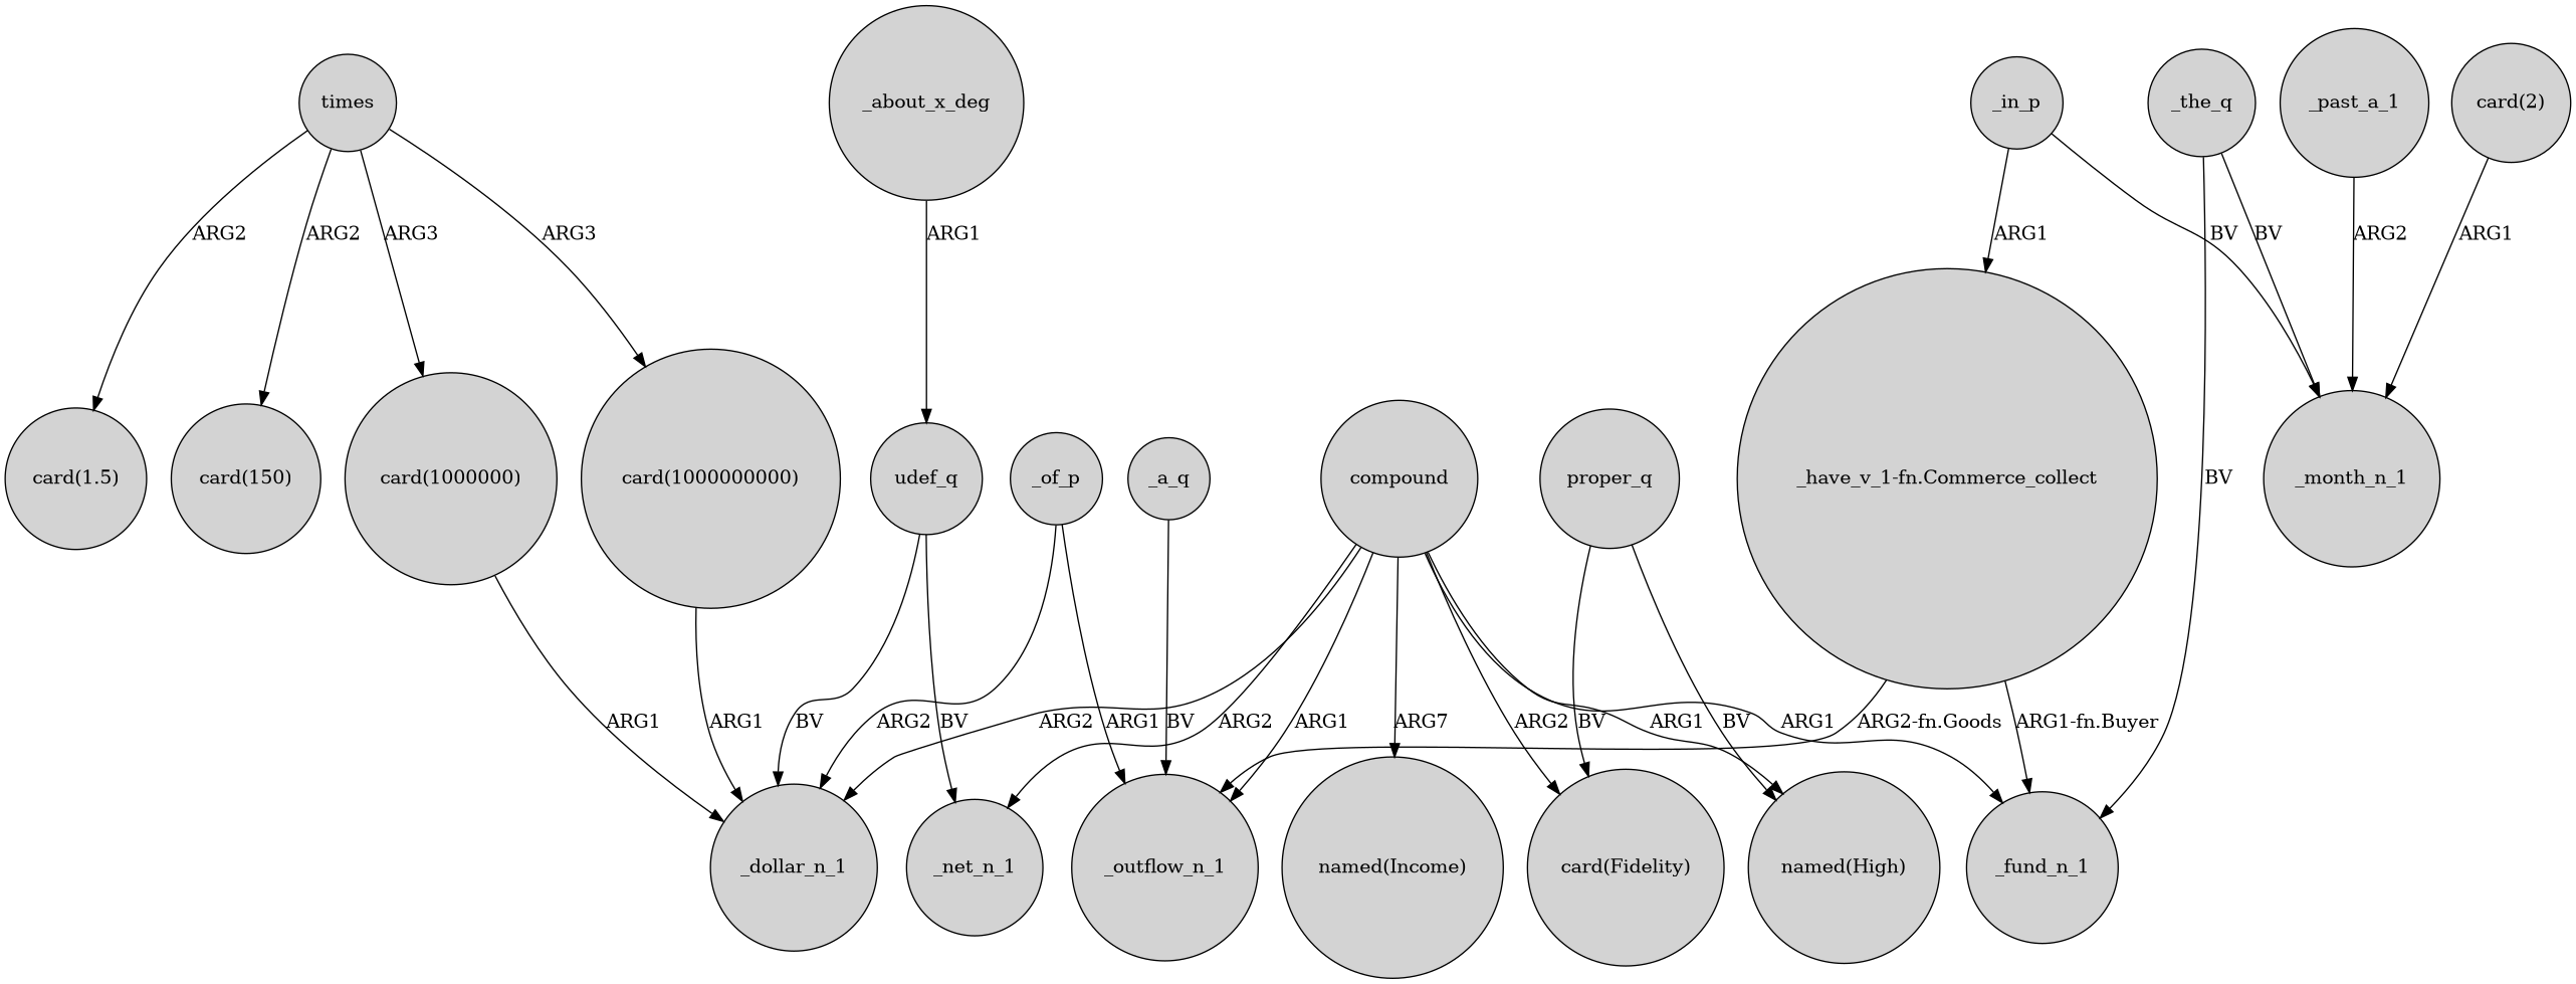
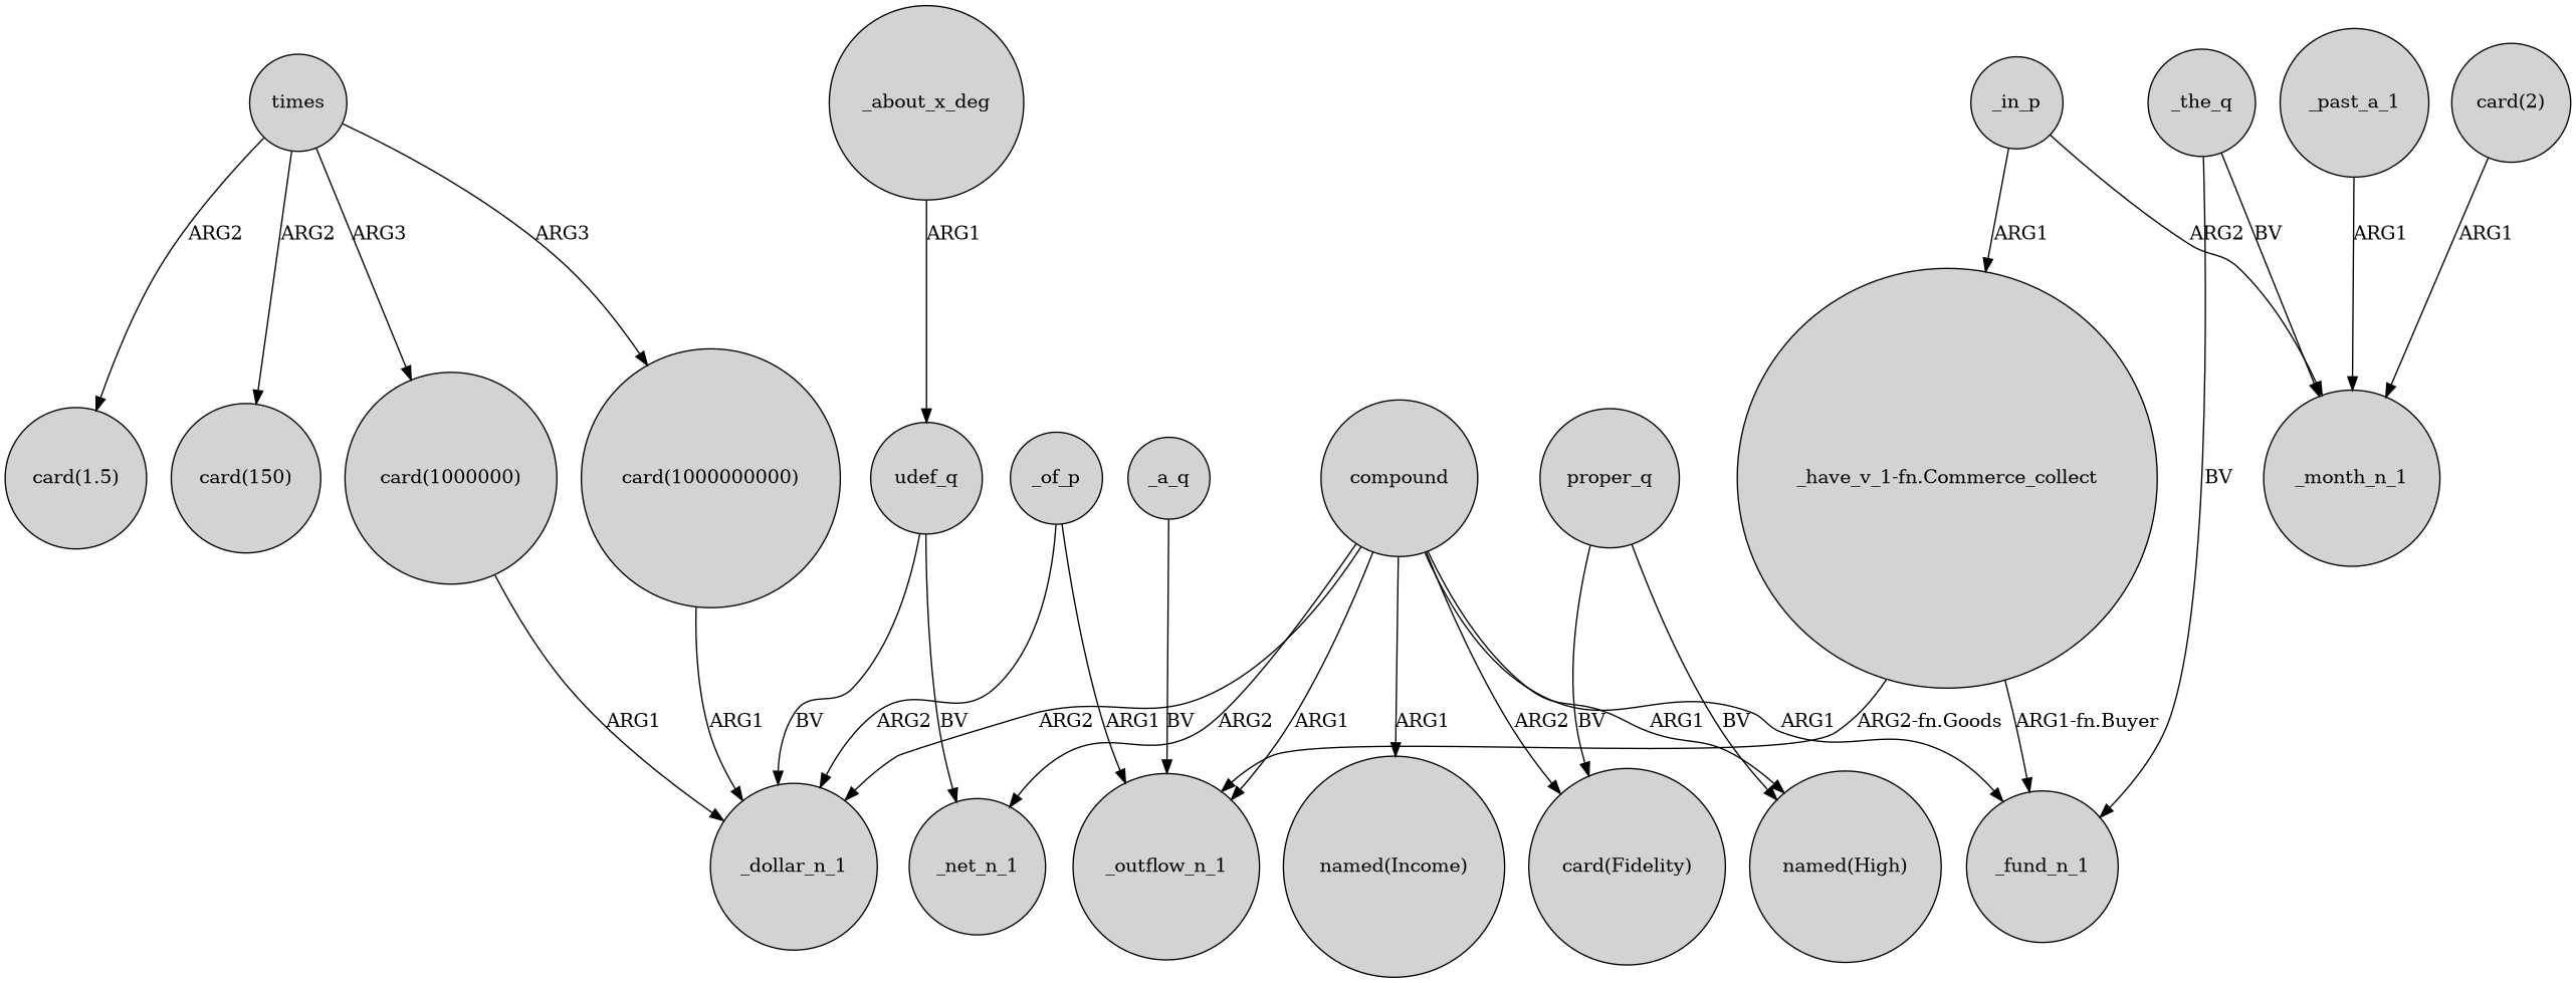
  digraph {
    node [shape=circle style=filled]
    "card(1000000000)"
    _dollar_n_1
    _of_p
    _outflow_n_1
    compound
    _net_n_1
    "named(High)"
    _fund_n_1
    n9 [label="card(Fidelity)"]
    "named(Income)"
    _the_q
    _month_n_1
    _a_q
    times
    "card(1000000)"
    "card(150)"
    "card(1.5)"
    _past_a_1
    "_have_v_1-fn.Commerce_collect"
    "card(2)"
    _about_x_deg
    udef_q
    proper_q
    _in_p
    "card(1000000000)" -> _dollar_n_1 [label=ARG1]
    _of_p -> _dollar_n_1 [label=ARG2]
    _of_p -> _outflow_n_1 [label=ARG1]
    compound -> _dollar_n_1 [label=ARG2]
    compound -> _outflow_n_1 [label=ARG1]
    compound -> _net_n_1 [label=ARG2]
    compound -> "named(High)" [label=ARG1]
    compound -> _fund_n_1 [label=ARG1]
    compound -> n9 [label=ARG2]
-   compound -> "named(Income)" [label=ARG7]
+   compound -> "named(Income)" [label=ARG1]
    _the_q -> _fund_n_1 [label=BV]
    _the_q -> _month_n_1 [label=BV]
    _a_q -> _outflow_n_1 [label=BV]
    times -> "card(1000000000)" [label=ARG3]
    times -> "card(1000000)" [label=ARG3]
    times -> "card(150)" [label=ARG2]
    times -> "card(1.5)" [label=ARG2]
    "card(1000000)" -> _dollar_n_1 [label=ARG1]
-   _past_a_1 -> _month_n_1 [label=ARG2]
+   _past_a_1 -> _month_n_1 [label=ARG1]
    "_have_v_1-fn.Commerce_collect" -> _outflow_n_1 [label="ARG2-fn.Goods"]
    "_have_v_1-fn.Commerce_collect" -> _fund_n_1 [label="ARG1-fn.Buyer"]
    "card(2)" -> _month_n_1 [label=ARG1]
    _about_x_deg -> udef_q [label=ARG1]
    udef_q -> _dollar_n_1 [label=BV]
    udef_q -> _net_n_1 [label=BV]
    proper_q -> "named(High)" [label=BV]
    proper_q -> n9 [label=BV]
-   _in_p -> _month_n_1 [label=BV]
+   _in_p -> _month_n_1 [label=ARG2]
    _in_p -> "_have_v_1-fn.Commerce_collect" [label=ARG1]
  }
